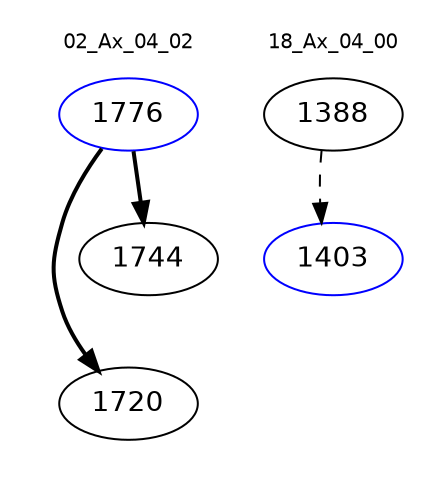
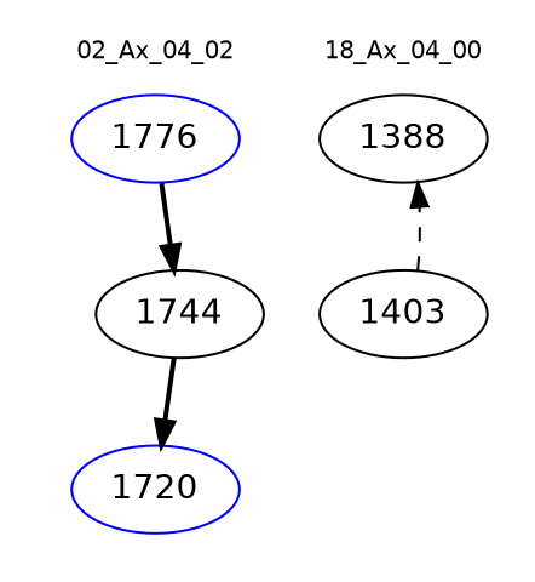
  digraph {
    fontname="DejaVu Sans"
    node [color=blue fontname="DejaVu Sans"]
    edge [color=black fontname="DejaVu Sans" style=bold]
    n1 [label=1776]
-   n2 [color=black label=1720]
+   n2 [label=1720]
    n3 [color=black label=1744]
    n4 [color=black label=1388]
-   n5 [label=1403]
+   n5 [color=black label=1403]
    subgraph cluster_1 {
      color=white
      fontsize=10
      label="02_Ax_04_02"
      n1
      n2
      n3
    }
    subgraph cluster_2 {
      color=white
      fontsize=10
      label="18_Ax_04_00"
      n4
      n5
    }
-   n1 -> n2
+   n3 -> n2
    n1 -> n3
-   n4 -> n5 [style=dashed]
+   n5 -> n4 [style=dashed]
  }
